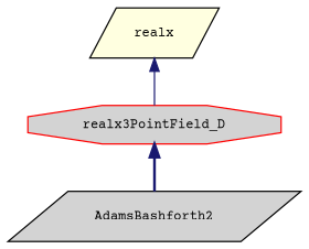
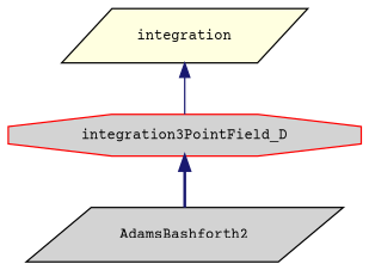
  digraph {
    fontname="Courier Prime"
    node [color=black fillcolor=lightgrey fontname="Courier Prime" fontsize=10 shape=parallelogram style=filled]
    edge [color=midnightblue dir=back fontname="Courier Prime" fontsize=10 labelfontname=Helvetica labelfontsize=10]
    n1 [fontcolor=black height=0.2 label=AdamsBashforth2 width=0.4]
-   n2 [fillcolor=lightyellow height=0.2 label=realx width=0.4]
-   n3 [color=red height=0.2 label=realx3PointField_D shape=octagon width=0.4]
+   n2 [fillcolor=lightyellow height=0.2 label=integration width=0.4]
+   n3 [color=red height=0.2 label=integration3PointField_D shape=octagon width=0.4]
    n2 -> n3 [style=solid]
    n3 -> n1 [style=bold]
  }
